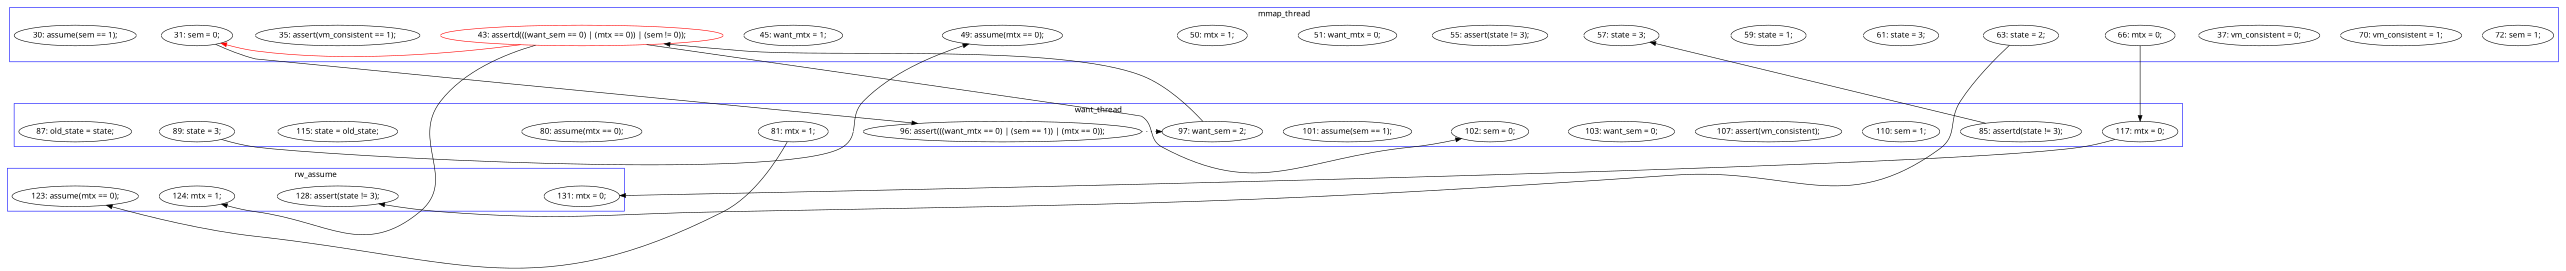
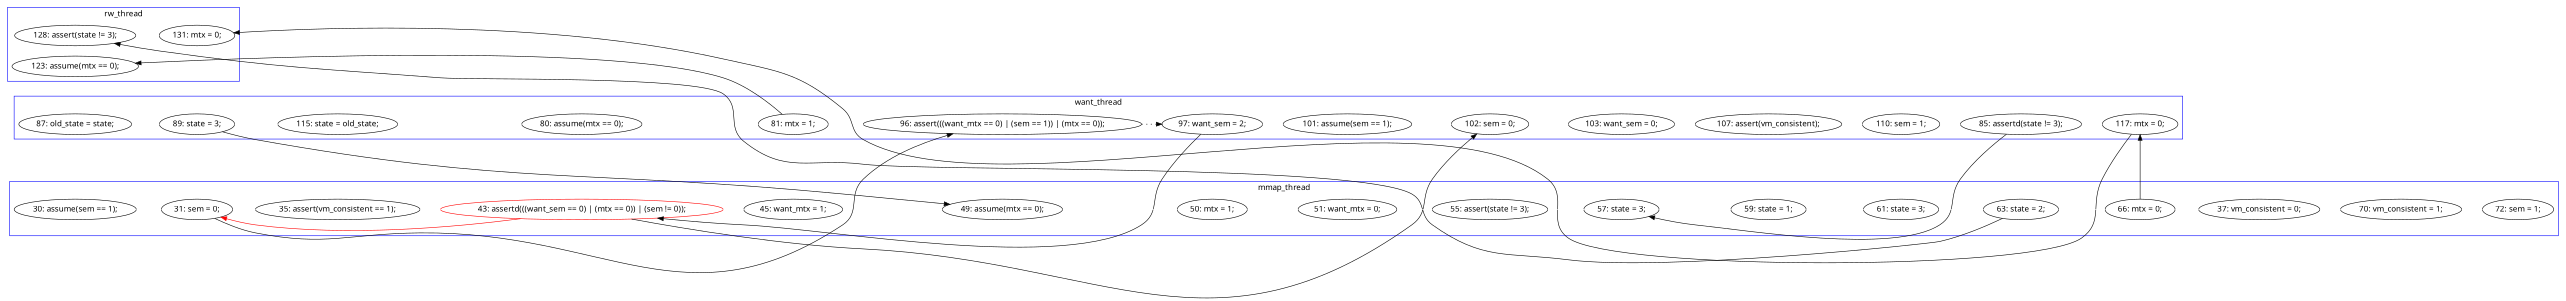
  digraph {
    fontname="Noto Sans"
    rankdir=LR
    node [fontname="Noto Sans"]
    edge [color=white fontname="Noto Sans" style=solid]
    n1 [label="128: assert(state != 3);"]
    n2 [label="131: mtx = 0;"]
-   n3 [label="124: mtx = 1;"]
    n4 [label="123: assume(mtx == 0);"]
    n5 [label="87: old_state = state;"]
    n6 [label="89: state = 3;"]
    n7 [label="115: state = old_state;"]
    n8 [label="80: assume(mtx == 0);"]
    n9 [label="81: mtx = 1;"]
    n10 [label="97: want_sem = 2;"]
    n11 [label="101: assume(sem == 1);"]
    n12 [label="96: assert(((want_mtx == 0) | (sem == 1)) | (mtx == 0));"]
    n13 [label="117: mtx = 0;"]
    n14 [label="107: assert(vm_consistent);"]
    n15 [label="110: sem = 1;"]
    n16 [label="85: assertd(state != 3);"]
    n17 [label="103: want_sem = 0;"]
    n18 [label="102: sem = 0;"]
    n19 [color=red label="43: assertd(((want_sem == 0) | (mtx == 0)) | (sem != 0));"]
    n20 [label="45: want_mtx = 1;"]
    n21 [label="49: assume(mtx == 0);"]
    n22 [label="57: state = 3;"]
    n23 [label="59: state = 1;"]
    n24 [label="31: sem = 0;"]
    n25 [label="55: assert(state != 3);"]
    n26 [label="61: state = 3;"]
    n27 [label="63: state = 2;"]
    n28 [label="35: assert(vm_consistent == 1);"]
    n29 [label="50: mtx = 1;"]
    n30 [label="51: want_mtx = 0;"]
    n31 [label="37: vm_consistent = 0;"]
    n32 [label="70: vm_consistent = 1;"]
    n33 [label="72: sem = 1;"]
    n34 [label="30: assume(sem == 1);"]
    n35 [label="66: mtx = 0;"]
    subgraph cluster_1 {
      color=blue
-     label=rw_assume
+     label=rw_thread
      n1
      n2
-     n3
      n4
    }
    subgraph cluster_2 {
      color=blue
      label=want_thread
      n5
      n6
      n7
      n8
      n9
      n10
      n11
      n12
      n13
      n14
      n15
      n16
      n17
      n18
    }
    subgraph cluster_3 {
      color=blue
      label=mmap_thread
      n19
      n20
      n21
      n22
      n23
      n24
      n25
      n26
      n27
      n28
      n29
      n30
      n31
      n32
      n33
      n34
      n35
    }
    n1 -> n2
-   n3 -> n1
-   n4 -> n3
    n5 -> n6
    n6 -> n7
    n6 -> n21 [color=black constraint=false]
    n7 -> n8
    n8 -> n9
    n9 -> n4 [color=black constraint=false]
    n9 -> n12
    n10 -> n11
    n10 -> n19 [color=black constraint=false]
    n11 -> n18
    n12 -> n10 [color=black style=dotted]
    n13 -> n2 [color=black constraint=false]
    n14 -> n15
    n15 -> n16
    n16 -> n13
    n16 -> n22 [color=black constraint=false]
    n17 -> n14
    n18 -> n17
-   n19 -> n3 [color=black constraint=false]
    n19 -> n18 [color=black constraint=false]
    n19 -> n20
    n19 -> n24 [color=red constraint=false]
    n20 -> n21
    n21 -> n29
    n22 -> n23
    n23 -> n26
    n24 -> n12 [color=black constraint=false]
    n24 -> n28
    n25 -> n22
    n26 -> n27
    n27 -> n1 [color=black constraint=false]
    n27 -> n35
    n28 -> n19
    n29 -> n30
    n30 -> n25
    n31 -> n32
    n32 -> n33
    n34 -> n24
    n35 -> n13 [color=black constraint=false]
    n35 -> n31
  }
